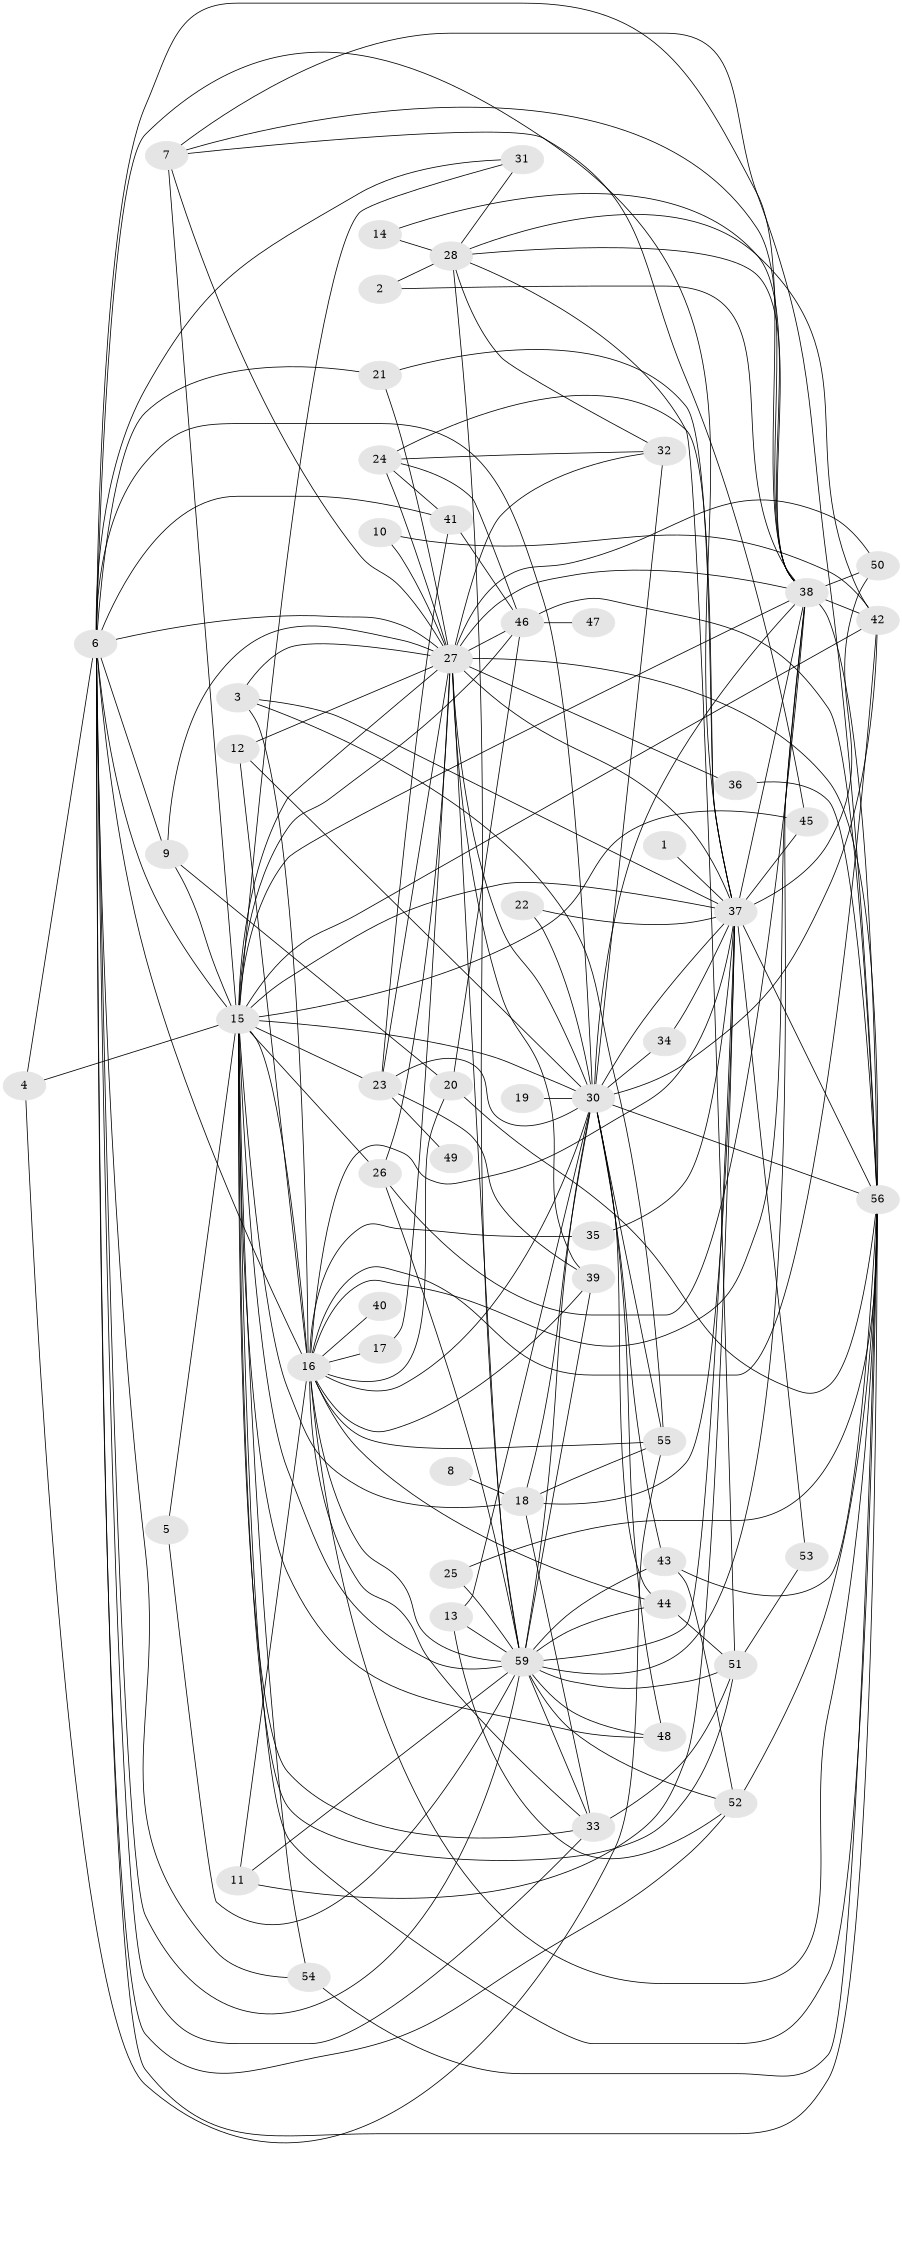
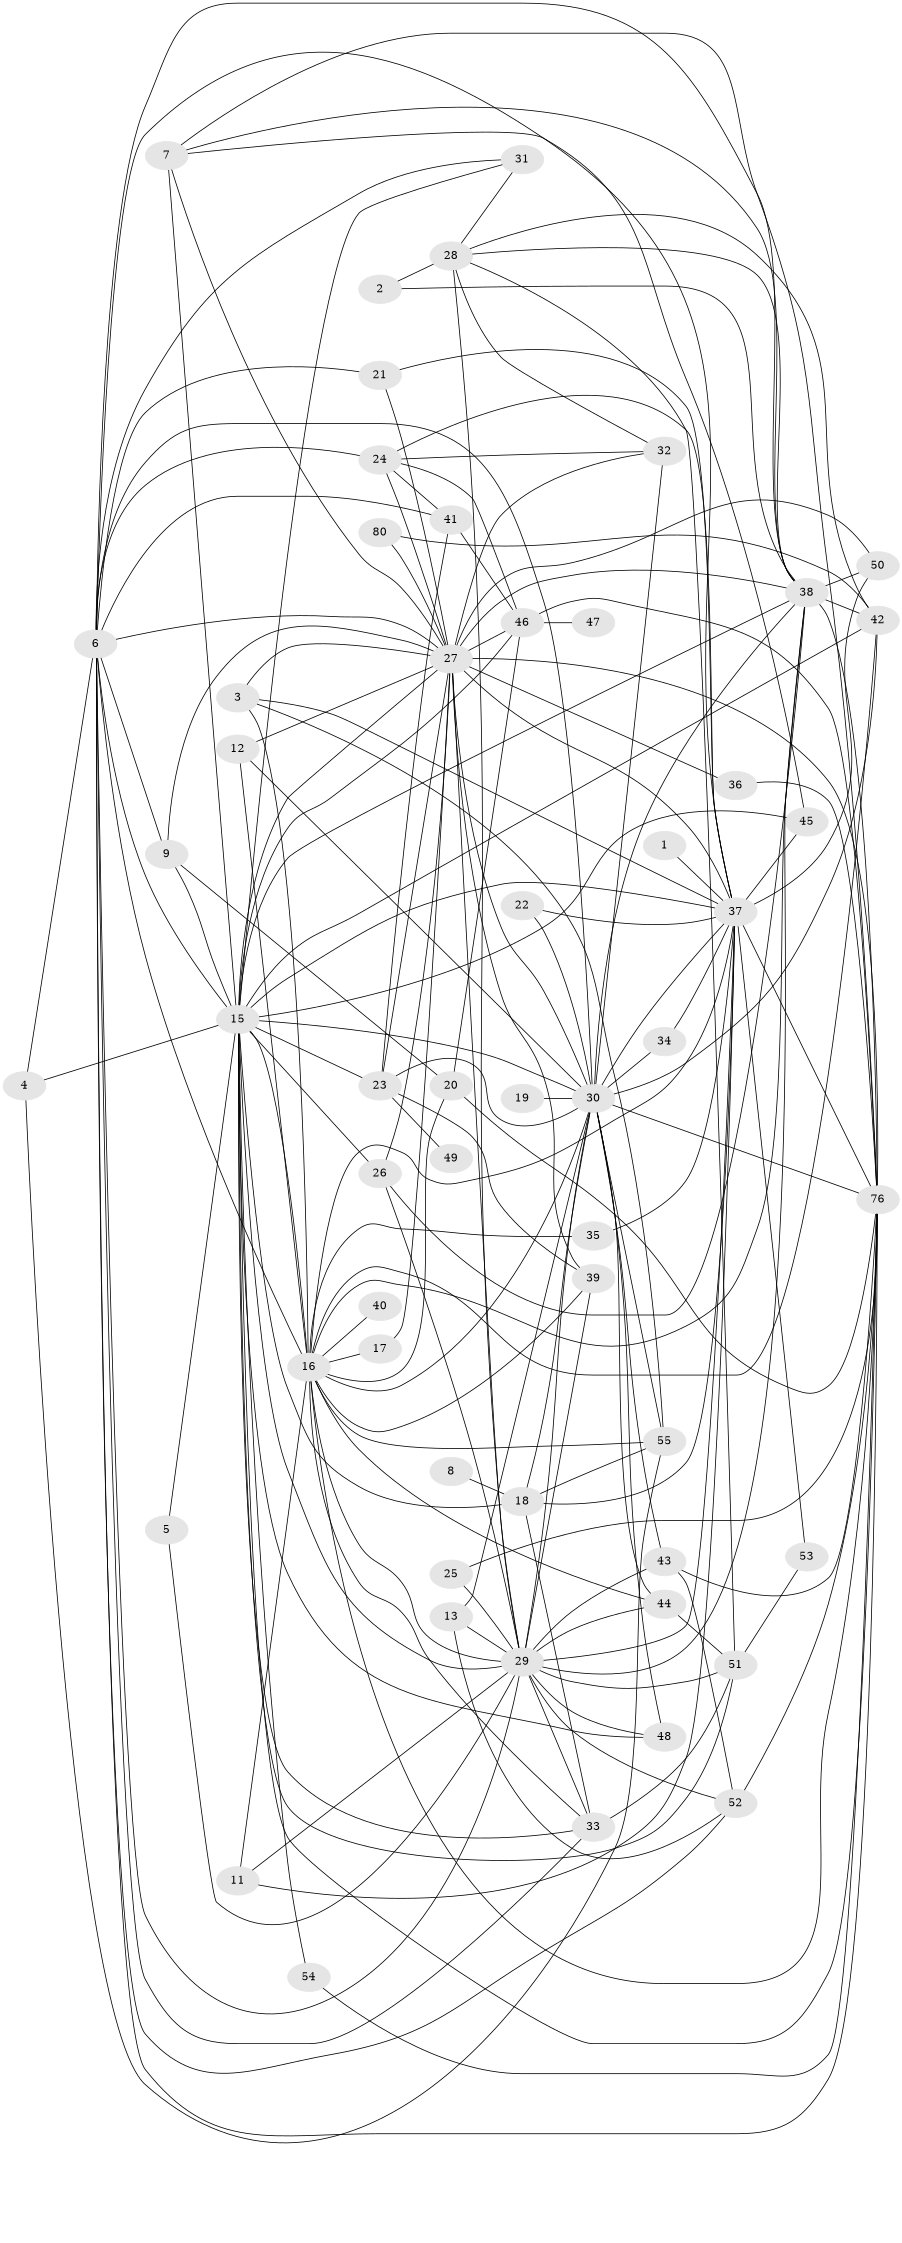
  graph {
    rankdir=LR
    node [color=gray90 style=filled]
    edge [weight=1.0]
    1
    37
    38
-   56
+   56 [label=76]
    45
    50
    53
    2
    28
-   29 [label=59]
+   29
    31
    42
    51
    32
    3
    16
    27
    55
    30
    33
    20
    17
    35
    39
    40
    44
    46
    36
    4
    6
    15
    9
    21
    24
    41
    52
    18
    23
    26
    48
    54
    5
    43
    34
    7
    8
-   10
+   10 [label=80]
    11
    12
    13
-   14
    49
    47
    19
    22
    25
    1 -- 37
-   37 -- 38
    37 -- 56
    37 -- 45
    37 -- 50
    37 -- 53
    38 -- 56
    38 -- 50
    38 -- 42
    2 -- 38
    2 -- 28
    28 -- 38 [weight=3.0]
    28 -- 29
    28 -- 31
    28 -- 42
    28 -- 51
    28 -- 32
    29 -- 37
    29 -- 38
    29 -- 51
    29 -- 30
    29 -- 33
    29 -- 39
    29 -- 44
    29 -- 52
    29 -- 48
    29 -- 43
    51 -- 53
    3 -- 37
    3 -- 16
    3 -- 27
    3 -- 55
    16 -- 37
    16 -- 38
    16 -- 56
    16 -- 29 [weight=2.0]
    16 -- 42
    16 -- 55
    16 -- 30 [weight=2.0]
    16 -- 33
    16 -- 20
    16 -- 17
    16 -- 35
    16 -- 39
    16 -- 40 [weight=2.0]
    16 -- 44 [weight=2.0]
    27 -- 37
    27 -- 38
    27 -- 56 [weight=2.0]
    27 -- 50 [weight=2.0]
    27 -- 29
    27 -- 32
    27 -- 30
    27 -- 39
    27 -- 46
    27 -- 36
    30 -- 37
    30 -- 38
    30 -- 56 [weight=3.0]
    30 -- 42
    30 -- 32
    30 -- 55
    30 -- 44
    30 -- 48
    30 -- 43
    30 -- 34
    33 -- 51
    20 -- 56
    20 -- 46
    17 -- 27
    35 -- 37
    44 -- 51
    46 -- 56
    46 -- 47
    36 -- 56
    4 -- 55
    4 -- 6
    4 -- 15
    6 -- 37 [weight=2.0]
    6 -- 38
    6 -- 56
    6 -- 29
    6 -- 31
    6 -- 16
    6 -- 27
    6 -- 30 [weight=3.0]
    6 -- 33
    6 -- 15 [weight=3.0]
    6 -- 9
    6 -- 21
-   6 -- 54
+   6 -- 24
    6 -- 41
    6 -- 52
    15 -- 37 [weight=3.0]
    15 -- 38 [weight=3.0]
    15 -- 56 [weight=2.0]
    15 -- 45
    15 -- 29 [weight=4.0]
    15 -- 31
    15 -- 42
    15 -- 51
    15 -- 16 [weight=2.0]
    15 -- 27 [weight=4.0]
    15 -- 30 [weight=3.0]
    15 -- 33 [weight=2.0]
    15 -- 46 [weight=2.0]
    15 -- 18
    15 -- 23 [weight=2.0]
    15 -- 26
    15 -- 48
    15 -- 54 [weight=4.0]
    9 -- 27
    9 -- 20
    9 -- 15
    21 -- 37
    21 -- 27 [weight=2.0]
    24 -- 37
    24 -- 32
    24 -- 27
    24 -- 46
    24 -- 41
    41 -- 46
    52 -- 56
    18 -- 37
    18 -- 55
    18 -- 30 [weight=2.0]
    18 -- 33
    23 -- 27
    23 -- 30
    23 -- 39
    23 -- 41
    23 -- 49
    26 -- 38
    26 -- 29
    26 -- 27
    54 -- 56
    5 -- 29
    5 -- 15
    43 -- 56
    43 -- 52
    34 -- 37
    7 -- 38
    7 -- 56
    7 -- 45
    7 -- 27
    7 -- 15
    8 -- 18
    10 -- 42
    10 -- 27
    11 -- 37
    11 -- 29
    11 -- 16
    12 -- 16
    12 -- 27
    12 -- 30
    13 -- 29
    13 -- 30
    13 -- 52
-   14 -- 38
-   14 -- 28
    19 -- 30
    22 -- 37
    22 -- 30
    25 -- 56
    25 -- 29
  }
